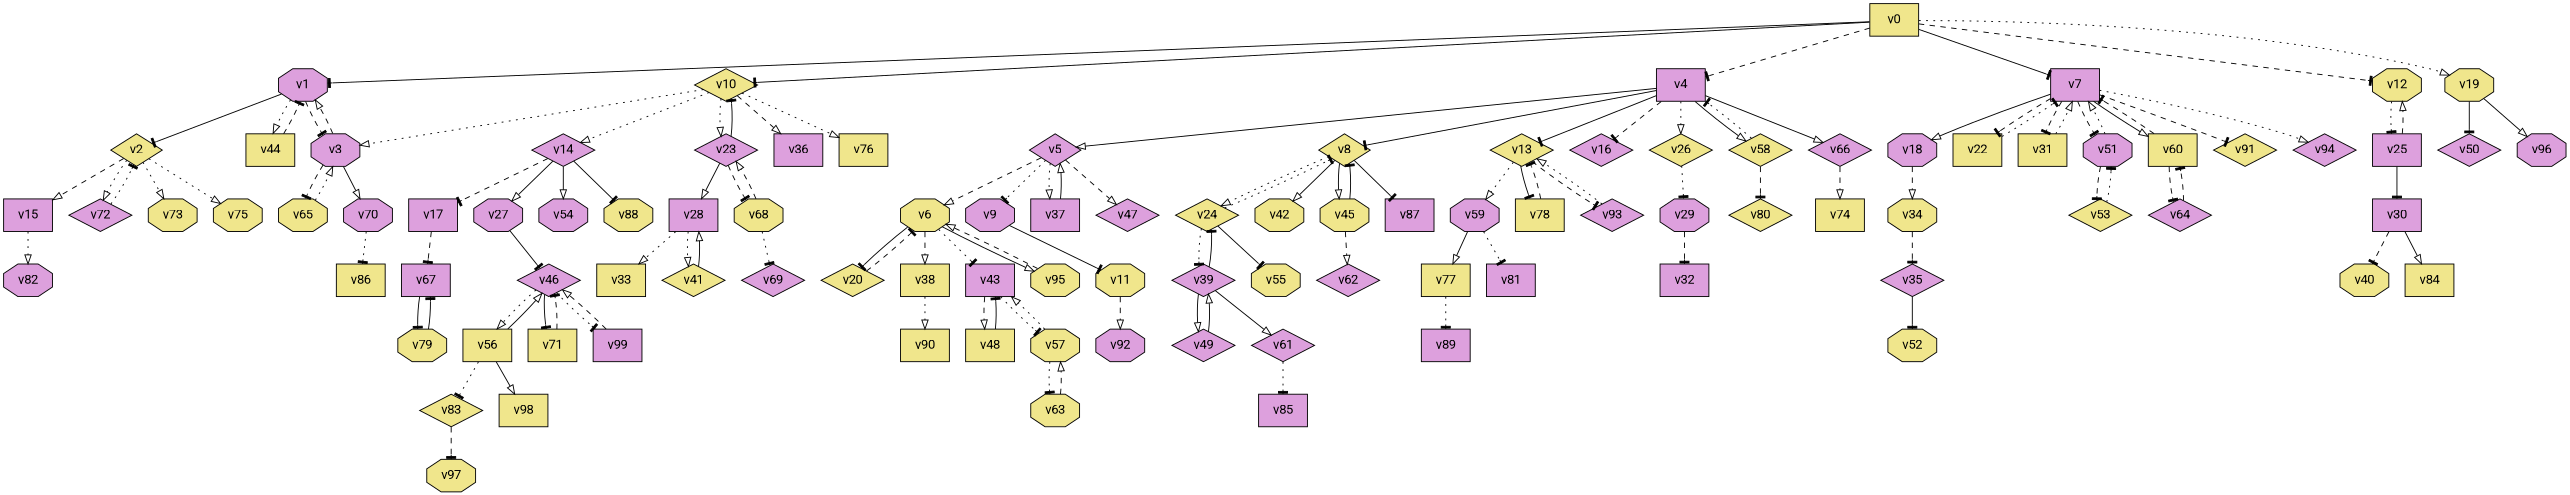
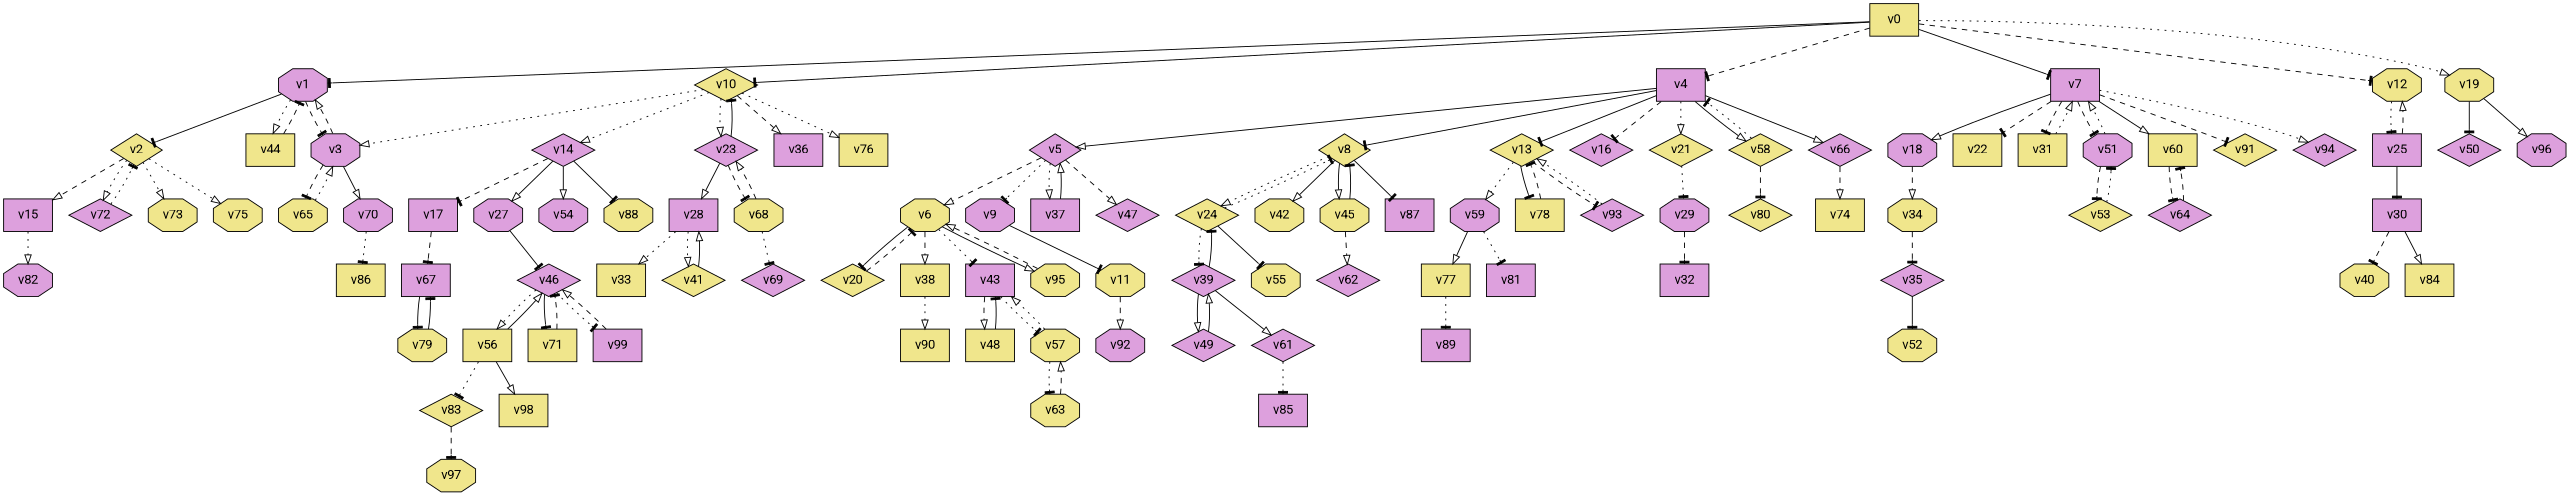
  digraph {
    fontname=Roboto
    node [fillcolor=khaki fontname=Roboto player=0 shape=box style=filled weight=5]
    edge [arrowhead=tee fontname=Roboto style=solid]
    v1 [fillcolor=plum player=1 shape=octagon]
    v0
    v4 [fillcolor=plum weight=11]
    v7 [fillcolor=plum player=1 weight=8]
    v10 [shape=diamond weight=3]
    v12 [shape=octagon weight=3]
    v19 [player=1 shape=octagon weight=6]
    v2 [shape=diamond weight=7]
    v3 [fillcolor=plum player=1 shape=octagon weight=6]
    v44 [weight=4]
    v5 [fillcolor=plum player=1 shape=diamond weight=3]
    v8 [shape=diamond]
    v13 [player=1 shape=diamond weight=9]
    v16 [fillcolor=plum shape=diamond weight=18]
-   v26 [shape=diamond weight=2]
+   v26 [shape=diamond weight=2 label=v21]
    v58 [shape=diamond weight=-2]
    v66 [fillcolor=plum shape=diamond weight=7]
    v18 [fillcolor=plum shape=octagon weight=12]
    v22 [weight=11]
    v31 [player=1 weight=3]
    v51 [fillcolor=plum player=1 shape=octagon weight=8]
    v60
    v91 [player=1 shape=diamond weight=8]
    v94 [fillcolor=plum shape=diamond weight=12]
    v14 [fillcolor=plum shape=diamond weight=1]
    v23 [fillcolor=plum player=1 shape=diamond weight=16]
    v36 [fillcolor=plum weight=1]
    v76 [weight=1]
    v25 [fillcolor=plum player=1 weight=6]
    v50 [fillcolor=plum shape=diamond weight=12]
    v96 [fillcolor=plum shape=octagon weight=11]
    v15 [fillcolor=plum player=1 weight=15]
    v72 [fillcolor=plum shape=diamond weight=7]
    v73 [player=1 shape=octagon weight=4]
    v75 [player=1 shape=octagon weight=4]
    v65 [player=1 shape=octagon weight=6]
    v70 [fillcolor=plum shape=octagon weight=-1]
    v82 [fillcolor=plum shape=octagon weight=13]
    v86 [weight=8]
    v6 [shape=octagon]
    v9 [fillcolor=plum player=1 shape=octagon weight=8]
    v37 [fillcolor=plum player=1 weight=4]
    v47 [fillcolor=plum player=1 shape=diamond weight=14]
    v24 [shape=diamond weight=9]
    v42 [shape=octagon weight=-3]
    v45 [player=1 shape=octagon weight=14]
    v87 [fillcolor=plum player=1 weight=13]
    v59 [fillcolor=plum player=1 shape=octagon weight=10]
    v78 [weight=17]
    v93 [fillcolor=plum player=1 shape=diamond weight=12]
    v29 [fillcolor=plum player=1 shape=octagon weight=2]
    v80 [shape=diamond weight=7]
    v74 [weight=7]
    v20 [shape=diamond weight=-2]
    v38
    v43 [fillcolor=plum player=1 weight=12]
    v95 [player=1 shape=octagon weight=12]
    v11 [player=1 shape=octagon weight=9]
    v90 [weight=10]
    v48 [weight=13]
    v57 [player=1 shape=octagon weight=12]
    v34 [shape=octagon weight=6]
    v53 [player=1 shape=diamond weight=2]
    v64 [fillcolor=plum shape=diamond weight=7]
    v39 [fillcolor=plum player=1 shape=diamond weight=18]
    v55 [player=1 shape=octagon weight=8]
    v62 [fillcolor=plum shape=diamond weight=15]
    v92 [fillcolor=plum shape=octagon weight=6]
    v17 [fillcolor=plum player=1 weight=15]
    v27 [fillcolor=plum player=1 shape=octagon weight=9]
    v54 [fillcolor=plum shape=octagon weight=15]
    v88 [shape=octagon weight=15]
    v28 [fillcolor=plum weight=16]
    v68 [shape=octagon weight=8]
    v30 [fillcolor=plum weight=0]
    v77 [player=1 weight=7]
    v81 [fillcolor=plum player=1 weight=-3]
    v67 [fillcolor=plum player=1]
    v46 [fillcolor=plum shape=diamond weight=10]
    v79 [player=1 shape=octagon weight=14]
    v35 [fillcolor=plum player=1 shape=diamond weight=-2]
    v33 [player=1]
    v41 [player=1 shape=diamond weight=1]
    v69 [fillcolor=plum player=1 shape=diamond weight=3]
    v49 [fillcolor=plum player=1 shape=diamond weight=12]
    v61 [fillcolor=plum player=1 shape=diamond weight=4]
    v40 [shape=octagon weight=18]
    v84 [weight=3]
    v32 [fillcolor=plum weight=7]
    v56 [weight=9]
    v71 [player=1 weight=1]
    v99 [fillcolor=plum player=1 weight=11]
    v52 [shape=octagon weight=15]
    v85 [fillcolor=plum player=1 weight=11]
    v63 [player=1 shape=octagon weight=-3]
    v83 [player=1 shape=diamond weight=8]
    v98 [weight=13]
    v97 [player=1 shape=octagon weight=9]
    v89 [fillcolor=plum player=1 weight=1]
    v1 -> v2
    v1 -> v3 [style=dashed]
    v1 -> v44 [arrowhead=onormal style=dotted]
    v0 -> v1
    v0 -> v4 [style=dashed]
    v0 -> v7
    v0 -> v10
    v0 -> v12 [style=dashed]
    v0 -> v19 [arrowhead=onormal style=dotted]
    v4 -> v5 [arrowhead=onormal]
    v4 -> v8
    v4 -> v13
    v4 -> v16 [style=dashed]
    v4 -> v26 [arrowhead=onormal style=dotted]
    v4 -> v58 [arrowhead=onormal]
    v4 -> v66 [arrowhead=onormal]
    v7 -> v18 [arrowhead=onormal]
    v7 -> v22 [style=dashed]
    v7 -> v31 [style=dashed]
    v7 -> v51 [style=dashed]
    v7 -> v60 [arrowhead=onormal]
    v7 -> v91 [style=dashed]
    v7 -> v94 [arrowhead=onormal style=dotted]
    v10 -> v3 [arrowhead=onormal style=dotted]
    v10 -> v14 [arrowhead=onormal style=dotted]
    v10 -> v23 [arrowhead=onormal style=dotted]
    v10 -> v36 [arrowhead=onormal style=dashed]
    v10 -> v76 [arrowhead=onormal style=dotted]
    v12 -> v25 [style=dotted]
    v19 -> v50
    v19 -> v96 [arrowhead=onormal]
    v2 -> v15 [arrowhead=onormal style=dashed]
    v2 -> v72 [arrowhead=onormal style=dotted]
    v2 -> v73 [arrowhead=onormal style=dotted]
    v2 -> v75 [arrowhead=onormal style=dotted]
    v3 -> v1 [arrowhead=onormal style=dashed]
    v3 -> v65 [style=dashed]
    v3 -> v70 [arrowhead=onormal]
    v44 -> v1 [style=dashed]
    v5 -> v6 [arrowhead=onormal style=dashed]
    v5 -> v9 [style=dotted]
    v5 -> v37 [arrowhead=onormal style=dotted]
    v5 -> v47 [arrowhead=onormal style=dashed]
    v8 -> v24 [arrowhead=onormal style=dotted]
    v8 -> v42 [arrowhead=onormal]
    v8 -> v45 [arrowhead=onormal]
    v8 -> v87
    v13 -> v59 [arrowhead=onormal style=dotted]
    v13 -> v78
    v13 -> v93 [style=dashed]
    v26 -> v29 [style=dotted]
    v58 -> v4 [style=dotted]
    v58 -> v80 [style=dashed]
    v66 -> v74 [arrowhead=onormal style=dashed]
    v18 -> v34 [arrowhead=onormal style=dashed]
-   v22 -> v7 [style=dotted]
    v31 -> v7 [arrowhead=onormal style=dotted]
    v51 -> v7 [arrowhead=onormal style=dotted]
    v51 -> v53 [style=dashed]
-   v60 -> v7 [style=dashed]
    v60 -> v64 [style=dashed]
    v14 -> v17 [style=dashed]
    v14 -> v27 [arrowhead=onormal]
    v14 -> v54 [arrowhead=onormal]
    v14 -> v88
    v23 -> v10
    v23 -> v28 [arrowhead=onormal]
    v23 -> v68 [style=dashed]
    v25 -> v12 [arrowhead=onormal style=dashed]
    v25 -> v30
    v15 -> v82 [arrowhead=onormal style=dotted]
    v72 -> v2 [style=dotted]
    v65 -> v3 [arrowhead=onormal style=dotted]
    v70 -> v86 [style=dotted]
    v6 -> v20
    v6 -> v38 [arrowhead=onormal style=dashed]
    v6 -> v43 [style=dotted]
    v6 -> v95 [arrowhead=onormal]
    v9 -> v11
    v37 -> v5 [arrowhead=onormal]
    v24 -> v8 [style=dotted]
    v24 -> v39 [style=dotted]
    v24 -> v55
    v45 -> v8
    v45 -> v62 [arrowhead=onormal style=dashed]
    v59 -> v77 [arrowhead=onormal]
    v59 -> v81 [style=dotted]
    v78 -> v13 [style=dashed]
    v93 -> v13 [arrowhead=onormal style=dotted]
    v29 -> v32 [style=dashed]
    v20 -> v6 [style=dashed]
    v38 -> v90 [arrowhead=onormal style=dotted]
    v43 -> v48 [arrowhead=onormal style=dashed]
    v43 -> v57 [style=dotted]
    v95 -> v6 [arrowhead=onormal style=dashed]
    v11 -> v92 [arrowhead=onormal style=dashed]
    v48 -> v43
    v57 -> v43 [arrowhead=onormal style=dotted]
    v57 -> v63 [style=dotted]
    v34 -> v35 [style=dashed]
    v53 -> v51 [style=dotted]
    v64 -> v60 [style=dashed]
    v39 -> v24
    v39 -> v49 [arrowhead=onormal]
    v39 -> v61 [arrowhead=onormal]
    v17 -> v67 [style=dashed]
    v27 -> v46
    v28 -> v33 [arrowhead=onormal style=dotted]
    v28 -> v41 [arrowhead=onormal style=dotted]
    v68 -> v23 [arrowhead=onormal style=dashed]
    v68 -> v69 [style=dotted]
    v30 -> v40 [style=dashed]
    v30 -> v84 [arrowhead=onormal]
    v77 -> v89 [style=dotted]
    v67 -> v79
    v46 -> v56 [arrowhead=onormal style=dotted]
    v46 -> v71
    v46 -> v99 [style=dotted]
    v79 -> v67
    v35 -> v52
    v41 -> v28 [arrowhead=onormal]
    v49 -> v39 [arrowhead=onormal]
    v61 -> v85 [style=dotted]
    v56 -> v46 [arrowhead=onormal]
    v56 -> v83 [style=dotted]
    v56 -> v98 [arrowhead=onormal]
    v71 -> v46 [style=dashed]
    v99 -> v46 [arrowhead=onormal style=dashed]
    v63 -> v57 [arrowhead=onormal style=dashed]
    v83 -> v97 [style=dashed]
  }
